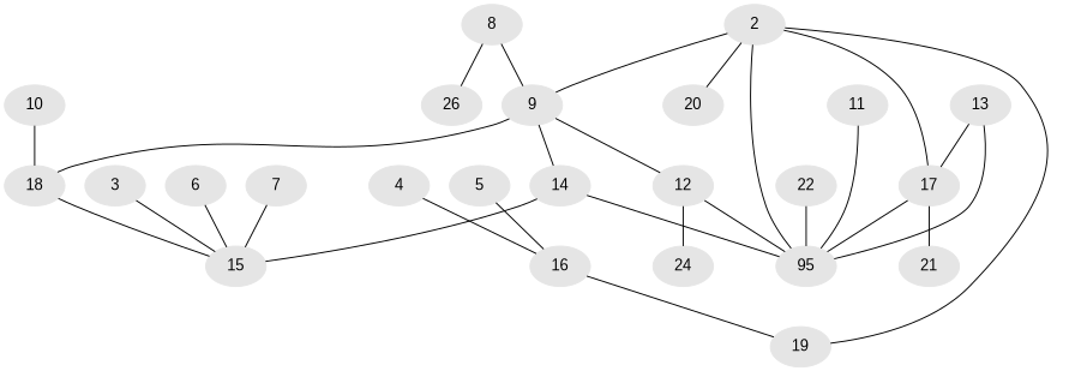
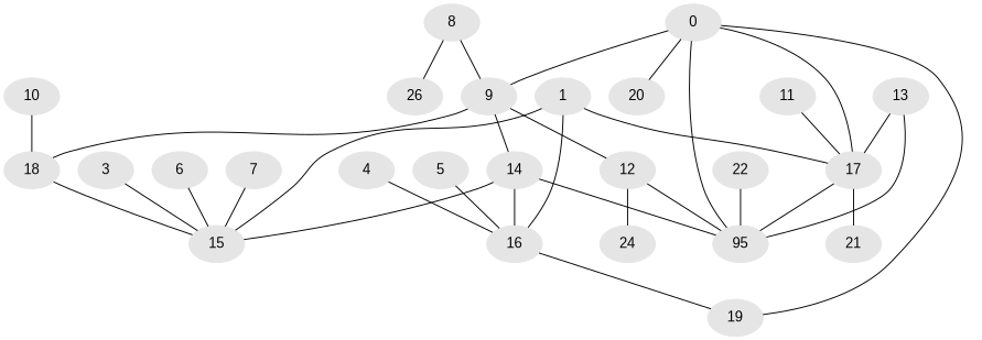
  graph {
    fontname="Liberation Sans"
    node [color=gray90 fontname="Liberation Sans" style=filled]
    edge [fontname="Liberation Sans" weight=1.0]
+   1
    15
    16
    17
    19
    n6 [label=95]
    21
-   2
+   2 [label=0]
    9
    20
    12
    14
    18
    3
    4
    5
    6
    7
    8
    26
    24
    10
    11
    13
    22
+   1 -- 15
+   1 -- 16
+   1 -- 17
    16 -- 19
    17 -- n6
    17 -- 21
    2 -- 17
    2 -- 19
    2 -- n6
    2 -- 9
    2 -- 20
    9 -- 12
    9 -- 14
    9 -- 18
    12 -- n6
    12 -- 24
    14 -- 15
+   14 -- 16
    14 -- n6
    18 -- 15
    3 -- 15
    4 -- 16
    5 -- 16
    6 -- 15
    7 -- 15
    8 -- 9
    8 -- 26
    10 -- 18
-   11 -- n6
+   11 -- 17
    13 -- 17
    13 -- n6
    22 -- n6
  }
